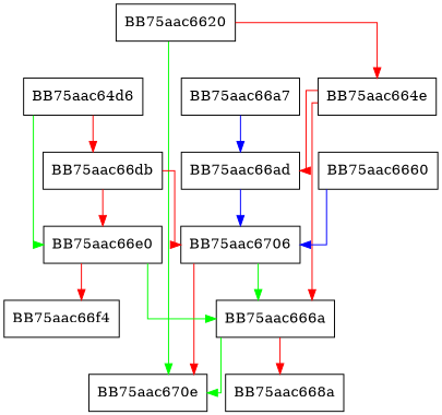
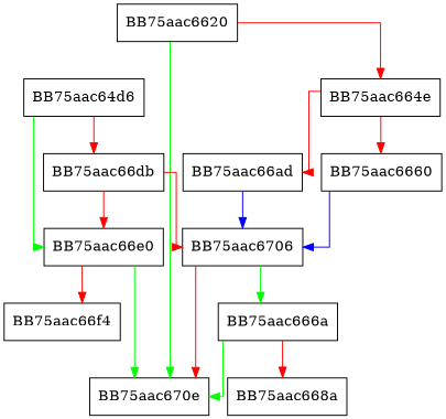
  digraph {
    fontname="DejaVu Serif"
    splines=ortho
    node [fontname="DejaVu Serif" shape=box]
    edge [color=red fontname="DejaVu Serif"]
    BB75aac6620
    BB75aac670e
    BB75aac664e
    BB75aac66ad
    BB75aac6660
    BB75aac6706
    BB75aac666a
    BB75aac668a
    n9 [label=BB75aac64d6]
    BB75aac66e0
    BB75aac66db
-   BB75aac66a7
    BB75aac66f4
    BB75aac6620 -> BB75aac670e [color=green]
    BB75aac6620 -> BB75aac664e
    BB75aac664e -> BB75aac66ad
-   BB75aac664e -> BB75aac666a
+   BB75aac664e -> BB75aac6660
    BB75aac66ad -> BB75aac6706 [color=blue]
    BB75aac6660 -> BB75aac6706 [color=blue]
    BB75aac6706 -> BB75aac670e
    BB75aac6706 -> BB75aac666a [color=green]
    BB75aac666a -> BB75aac670e [color=green]
    BB75aac666a -> BB75aac668a
    n9 -> BB75aac66e0 [color=green]
    n9 -> BB75aac66db
-   BB75aac66e0 -> BB75aac666a [color=green]
+   BB75aac66e0 -> BB75aac670e [color=green]
    BB75aac66e0 -> BB75aac66f4
    BB75aac66db -> BB75aac6706
    BB75aac66db -> BB75aac66e0
-   BB75aac66a7 -> BB75aac66ad [color=blue]
  }
